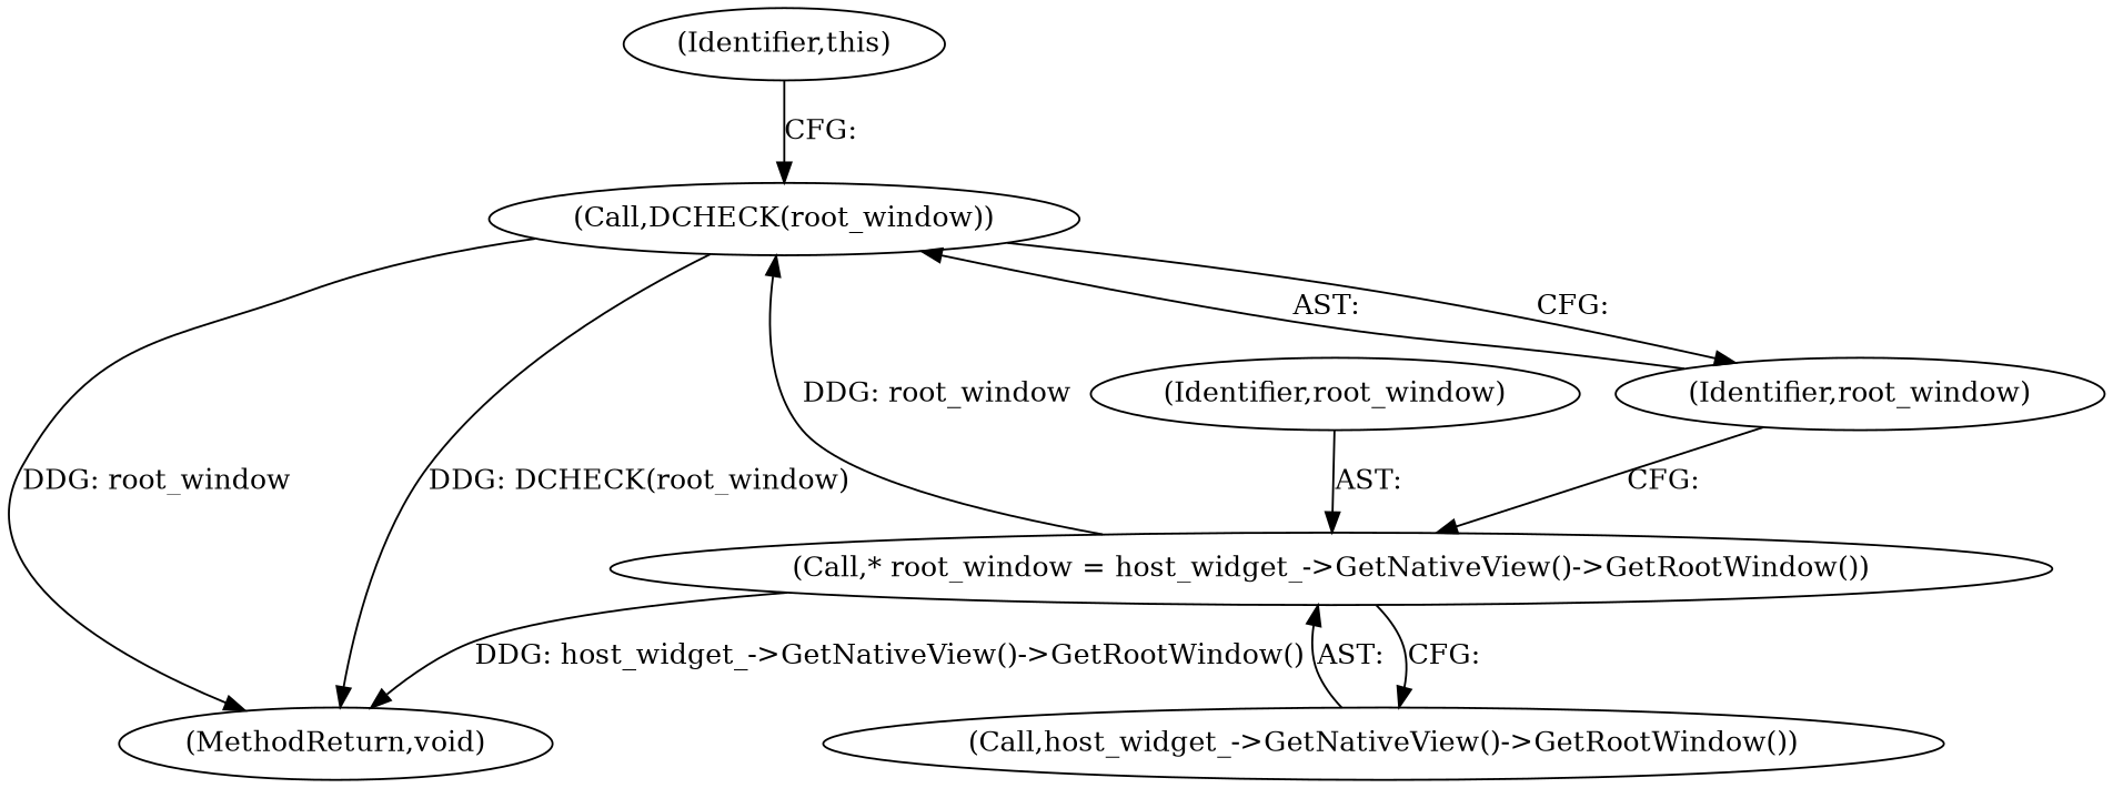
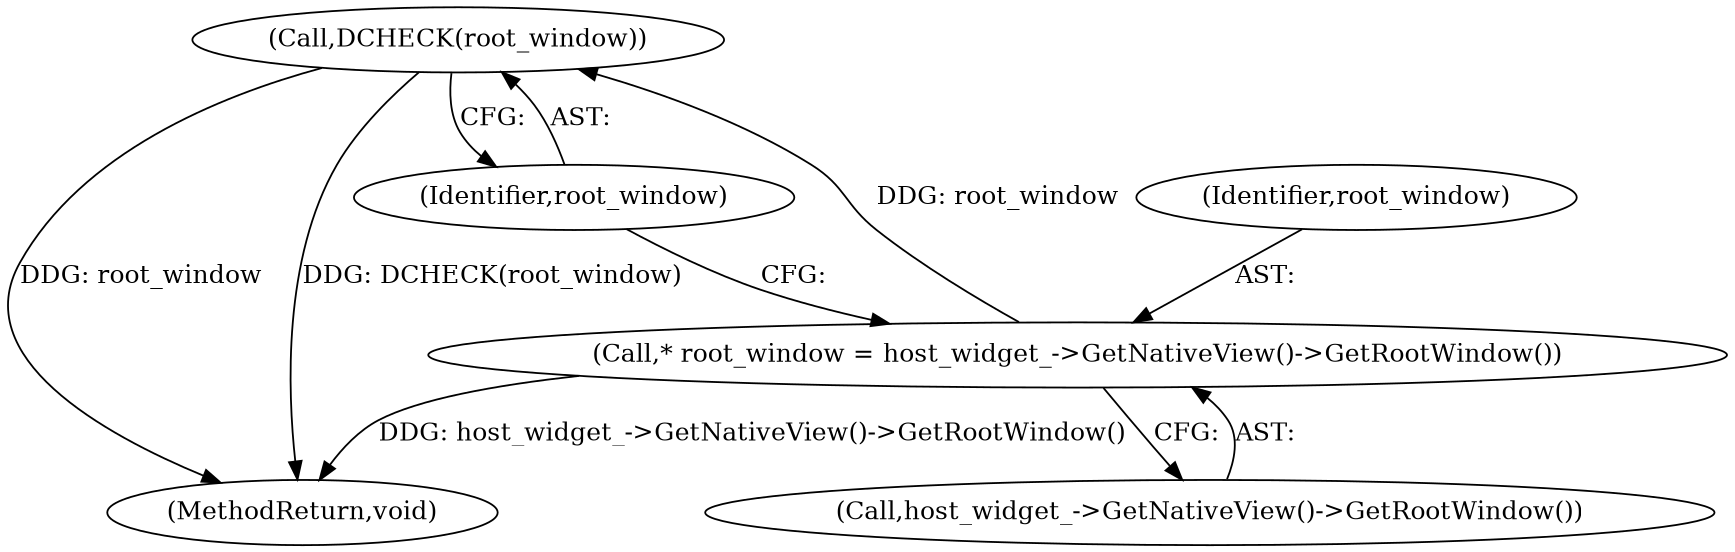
  digraph {
    n1 [label="(Call,DCHECK(root_window))"]
    n2 [label="(MethodReturn,void)"]
    n3 [label="(Identifier,root_window)"]
    n4 [label="(Call,* root_window = host_widget_->GetNativeView()->GetRootWindow())"]
    n5 [label="(Call,host_widget_->GetNativeView()->GetRootWindow())"]
-   n6 [label="(Identifier,this)"]
    n7 [label="(Identifier,root_window)"]
    n1 -> n2 [label="DDG: root_window"]
    n1 -> n2 [label="DDG: DCHECK(root_window)"]
    n1 -> n3 [label="CFG: "]
    n3 -> n1 [label="AST: "]
    n3 -> n4 [label="CFG: "]
    n4 -> n1 [label="DDG: root_window"]
    n4 -> n2 [label="DDG: host_widget_->GetNativeView()->GetRootWindow()"]
    n4 -> n5 [label="CFG: "]
    n5 -> n4 [label="AST: "]
-   n6 -> n1 [label="CFG: "]
    n7 -> n4 [label="AST: "]
  }
